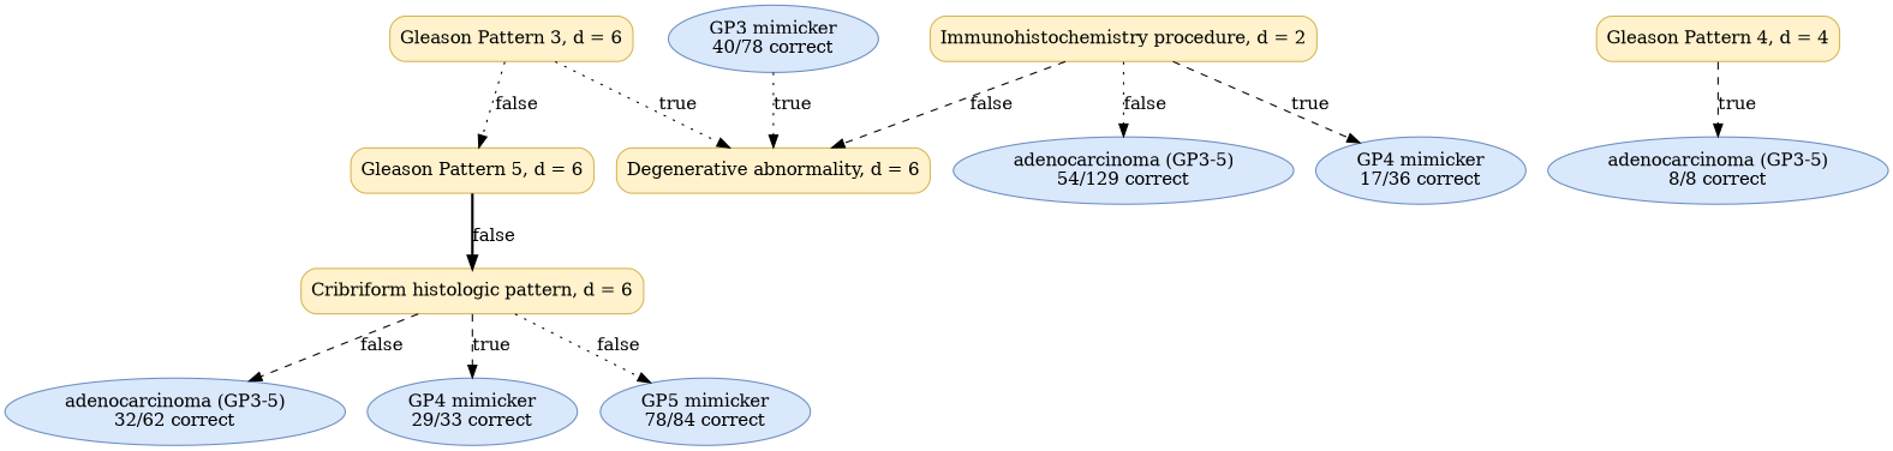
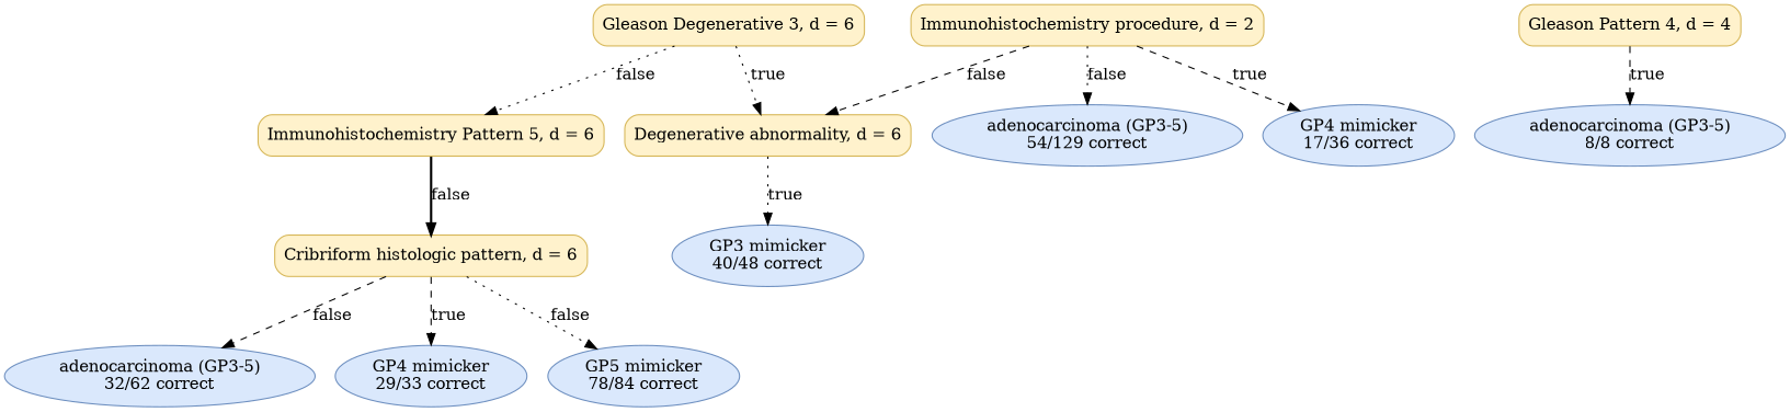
  digraph {
    fontname="Times-Roman"
    node [color="#6C8EBF" fillcolor="#DAE8FC" fontname="Times-Roman" shape=ellipse style="rounded,filled"]
    edge [style=dotted]
-   n1 [color="#D6B656" fillcolor="#FFF2CC" label="Gleason Pattern 3, d = 6" shape=box]
-   n2 [color="#D6B656" fillcolor="#FFF2CC" label="Gleason Pattern 5, d = 6" shape=box]
+   n1 [color="#D6B656" fillcolor="#FFF2CC" label="Gleason Degenerative 3, d = 6" shape=box]
+   n2 [color="#D6B656" fillcolor="#FFF2CC" label="Immunohistochemistry Pattern 5, d = 6" shape=box]
    n3 [color="#D6B656" fillcolor="#FFF2CC" label="Degenerative abnormality, d = 6" shape=box]
    n4 [color="#D6B656" fillcolor="#FFF2CC" label="Cribriform histologic pattern, d = 6" shape=box]
-   n5 [label=<GP3 mimicker<br/>40/78 correct>]
+   n5 [label=<GP3 mimicker<br/>40/48 correct>]
    n6 [label=<adenocarcinoma (GP3-5)<br/>32/62 correct>]
    n7 [label=<GP4 mimicker<br/>29/33 correct>]
    n8 [label=<GP5 mimicker<br/>78/84 correct>]
    n9 [color="#D6B656" fillcolor="#FFF2CC" label="Gleason Pattern 4, d = 4" shape=box]
    n10 [label=<adenocarcinoma (GP3-5)<br/>8/8 correct>]
    n11 [color="#D6B656" fillcolor="#FFF2CC" label="Immunohistochemistry procedure, d = 2" shape=box]
    n12 [label=<adenocarcinoma (GP3-5)<br/>54/129 correct>]
    n13 [label=<GP4 mimicker<br/>17/36 correct>]
    n1 -> n2 [label=false]
    n1 -> n3 [label=true]
    n2 -> n4 [label=false style=bold]
-   n5 -> n3 [label=true]
+   n3 -> n5 [label=true]
    n4 -> n6 [label=false style=dashed]
    n4 -> n7 [label=true style=dashed]
    n4 -> n8 [label=false]
    n9 -> n10 [label=true style=dashed]
    n11 -> n3 [label=false style=dashed]
    n11 -> n12 [label=false]
    n11 -> n13 [label=true style=dashed]
  }
